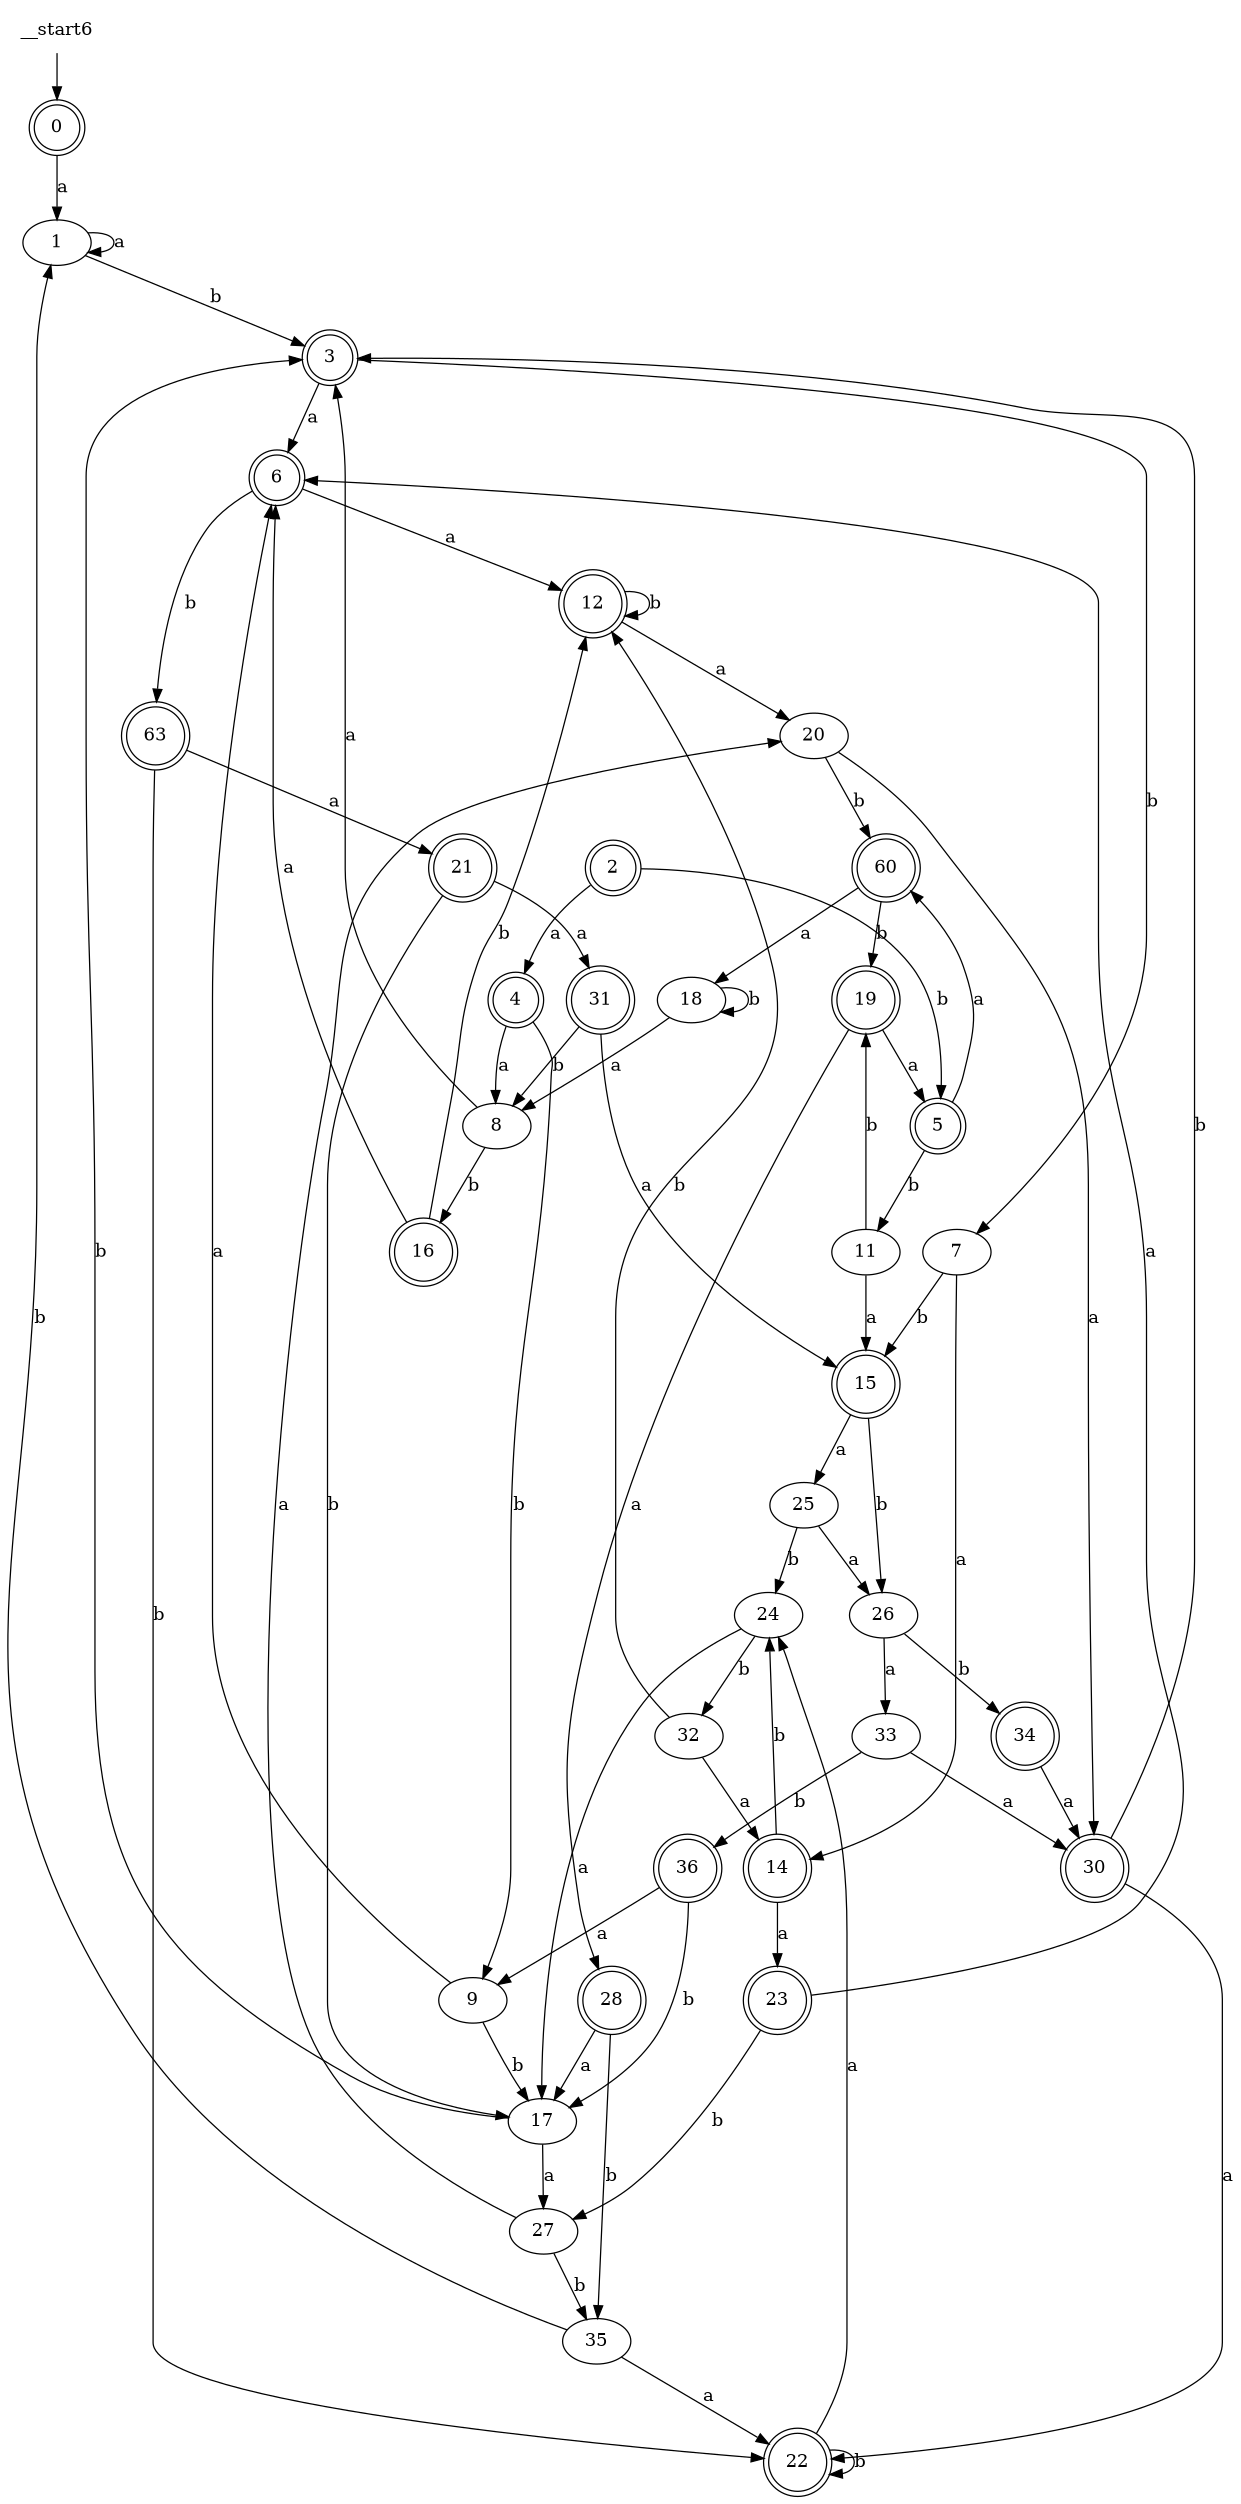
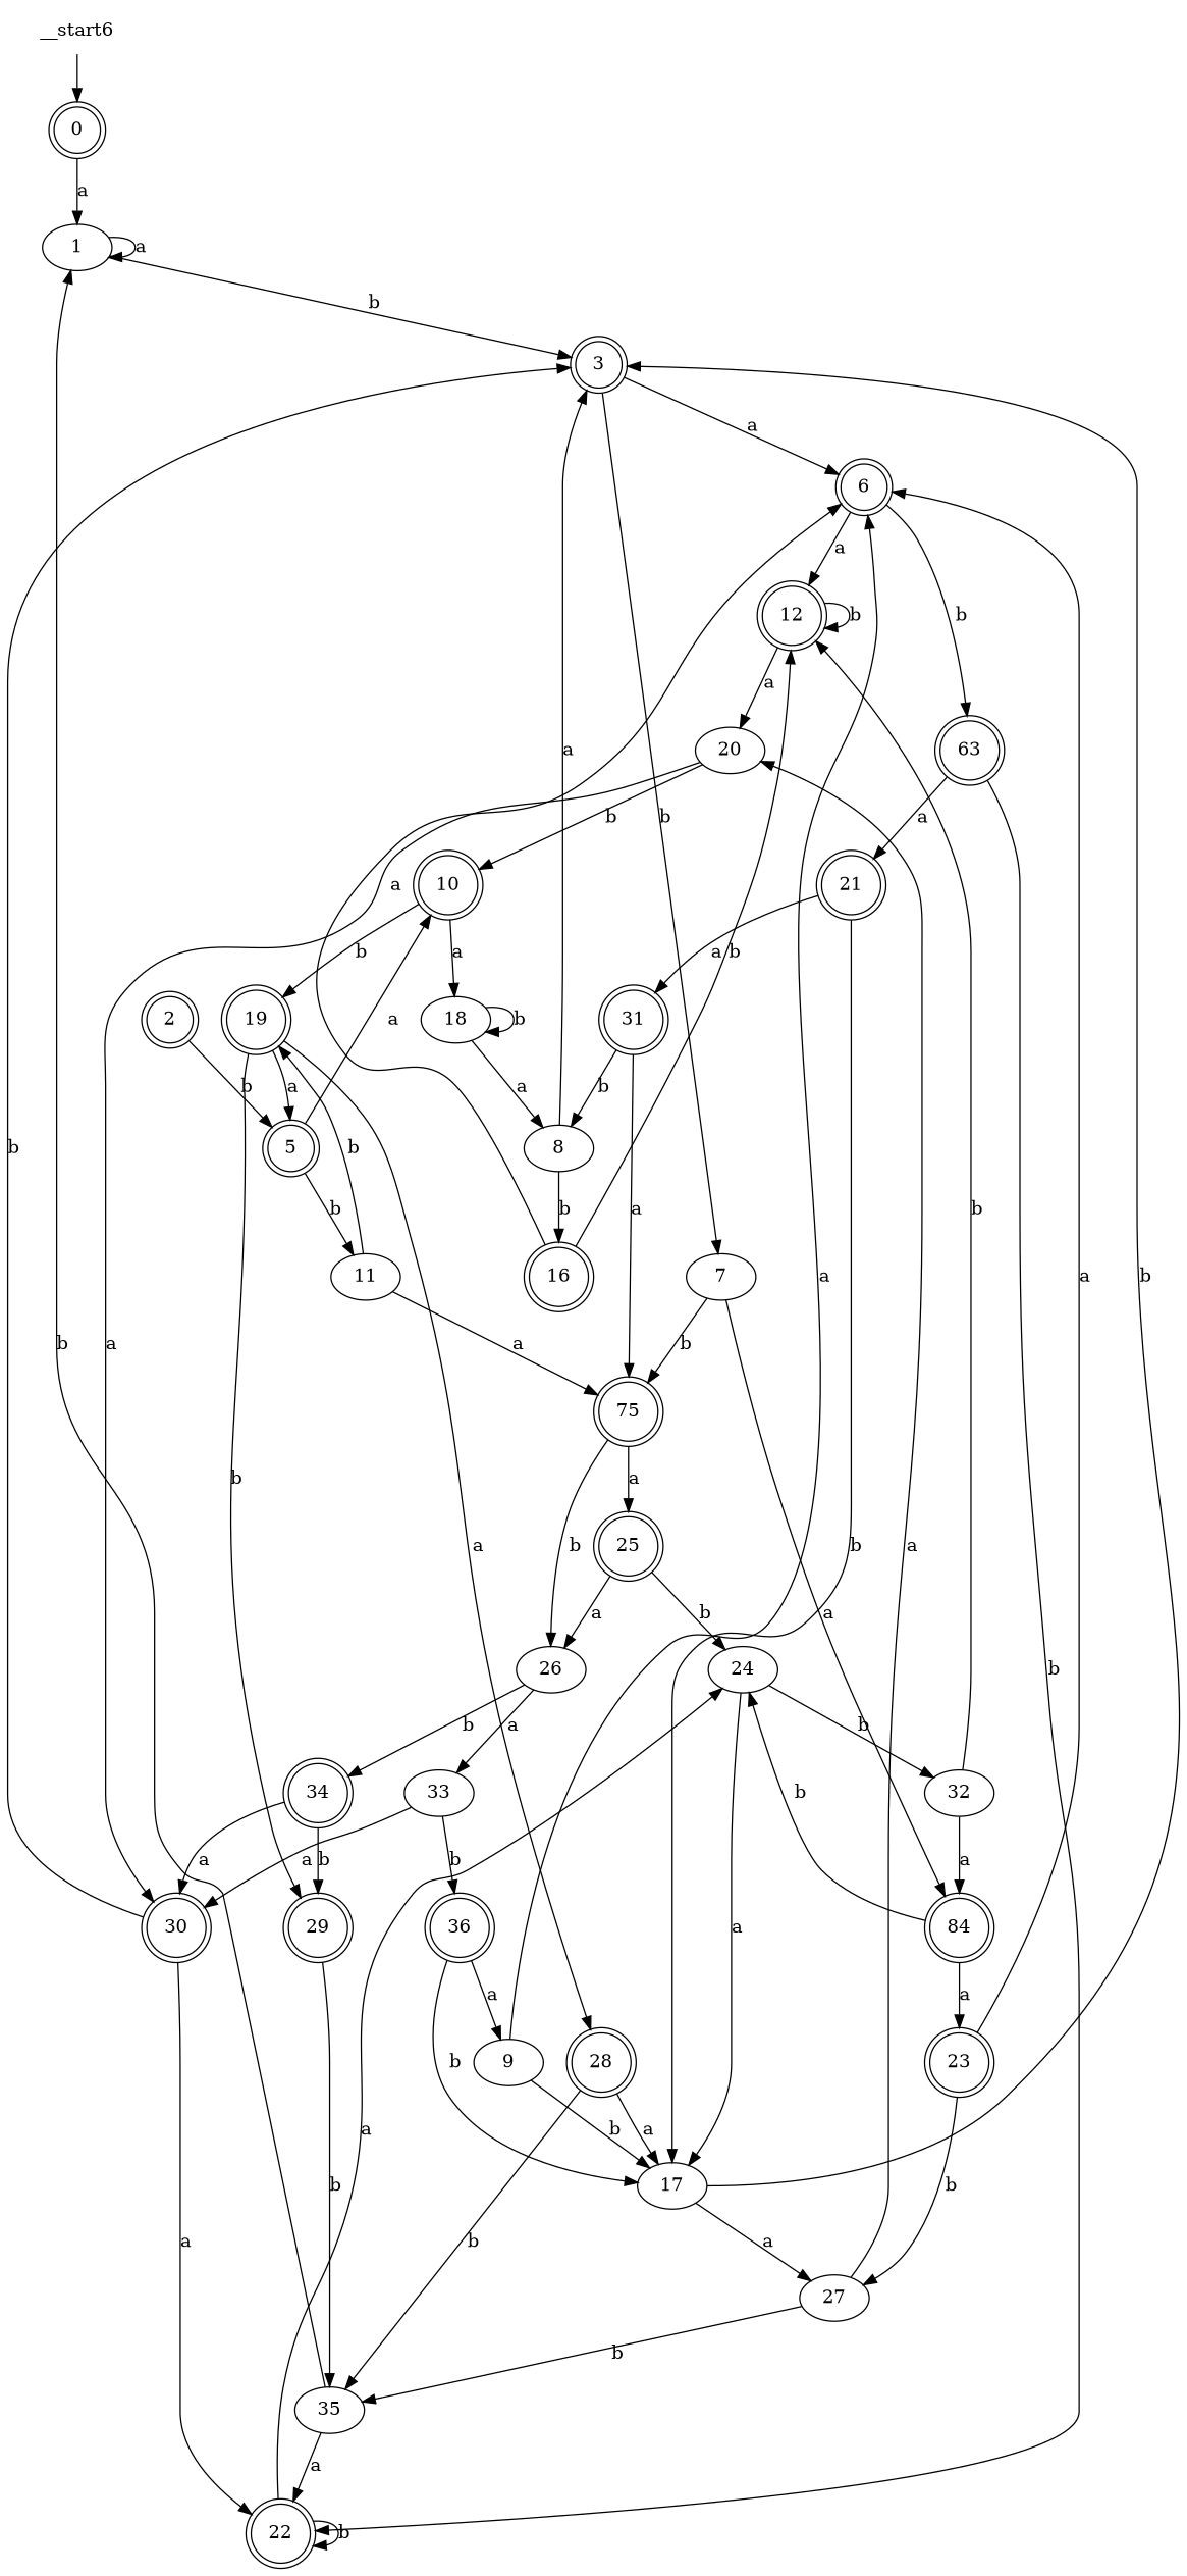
  digraph {
    node [shape=doublecircle]
    n1 [label=__start6 shape=none]
    0
    1 [shape=""]
    3
    2
-   4
    5
    6
    7 [shape=""]
    8 [shape=""]
    9 [shape=""]
-   10 [label=60]
+   10
    11 [shape=""]
    12
    n15 [label=63]
-   14
-   15
+   14 [label=84]
+   15 [label=75]
    16
    17 [shape=""]
    18 [shape=""]
    19
    20 [shape=""]
    21
    22
    23
    24 [shape=""]
-   25 [shape=ellipse]
+   25
    26 [shape=""]
    27 [shape=""]
    28
+   29
    30
    31
    32 [shape=""]
    33 [shape=""]
    34
    35 [shape=""]
    36
    n1 -> 0
    0 -> 1 [label=a]
    1 -> 1 [label=a]
    1 -> 3 [label=b]
    3 -> 6 [label=a]
    3 -> 7 [label=b]
-   2 -> 4 [label=a]
    2 -> 5 [label=b]
-   4 -> 8 [label=a]
-   4 -> 9 [label=b]
    5 -> 10 [label=a]
    5 -> 11 [label=b]
    6 -> 12 [label=a]
    6 -> n15 [label=b]
    7 -> 14 [label=a]
    7 -> 15 [label=b]
    8 -> 3 [label=a]
    8 -> 16 [label=b]
    9 -> 6 [label=a]
    9 -> 17 [label=b]
    10 -> 18 [label=a]
    10 -> 19 [label=b]
    11 -> 15 [label=a]
    11 -> 19 [label=b]
    12 -> 12 [label=b]
    12 -> 20 [label=a]
    n15 -> 21 [label=a]
    n15 -> 22 [label=b]
    14 -> 23 [label=a]
    14 -> 24 [label=b]
    15 -> 25 [label=a]
    15 -> 26 [label=b]
    16 -> 6 [label=a]
    16 -> 12 [label=b]
    17 -> 3 [label=b]
    17 -> 27 [label=a]
    18 -> 8 [label=a]
    18 -> 18 [label=b]
    19 -> 5 [label=a]
    19 -> 28 [label=a]
+   19 -> 29 [label=b]
    20 -> 10 [label=b]
    20 -> 30 [label=a]
    21 -> 17 [label=b]
    21 -> 31 [label=a]
    22 -> 22 [label=b]
    22 -> 24 [label=a]
    23 -> 6 [label=a]
    23 -> 27 [label=b]
    24 -> 17 [label=a]
    24 -> 32 [label=b]
    25 -> 24 [label=b]
    25 -> 26 [label=a]
    26 -> 33 [label=a]
    26 -> 34 [label=b]
    27 -> 20 [label=a]
    27 -> 35 [label=b]
    28 -> 17 [label=a]
    28 -> 35 [label=b]
+   29 -> 35 [label=b]
    30 -> 3 [label=b]
    30 -> 22 [label=a]
    31 -> 8 [label=b]
    31 -> 15 [label=a]
    32 -> 12 [label=b]
    32 -> 14 [label=a]
    33 -> 30 [label=a]
    33 -> 36 [label=b]
+   34 -> 29 [label=b]
    34 -> 30 [label=a]
    35 -> 1 [label=b]
    35 -> 22 [label=a]
    36 -> 9 [label=a]
    36 -> 17 [label=b]
  }
